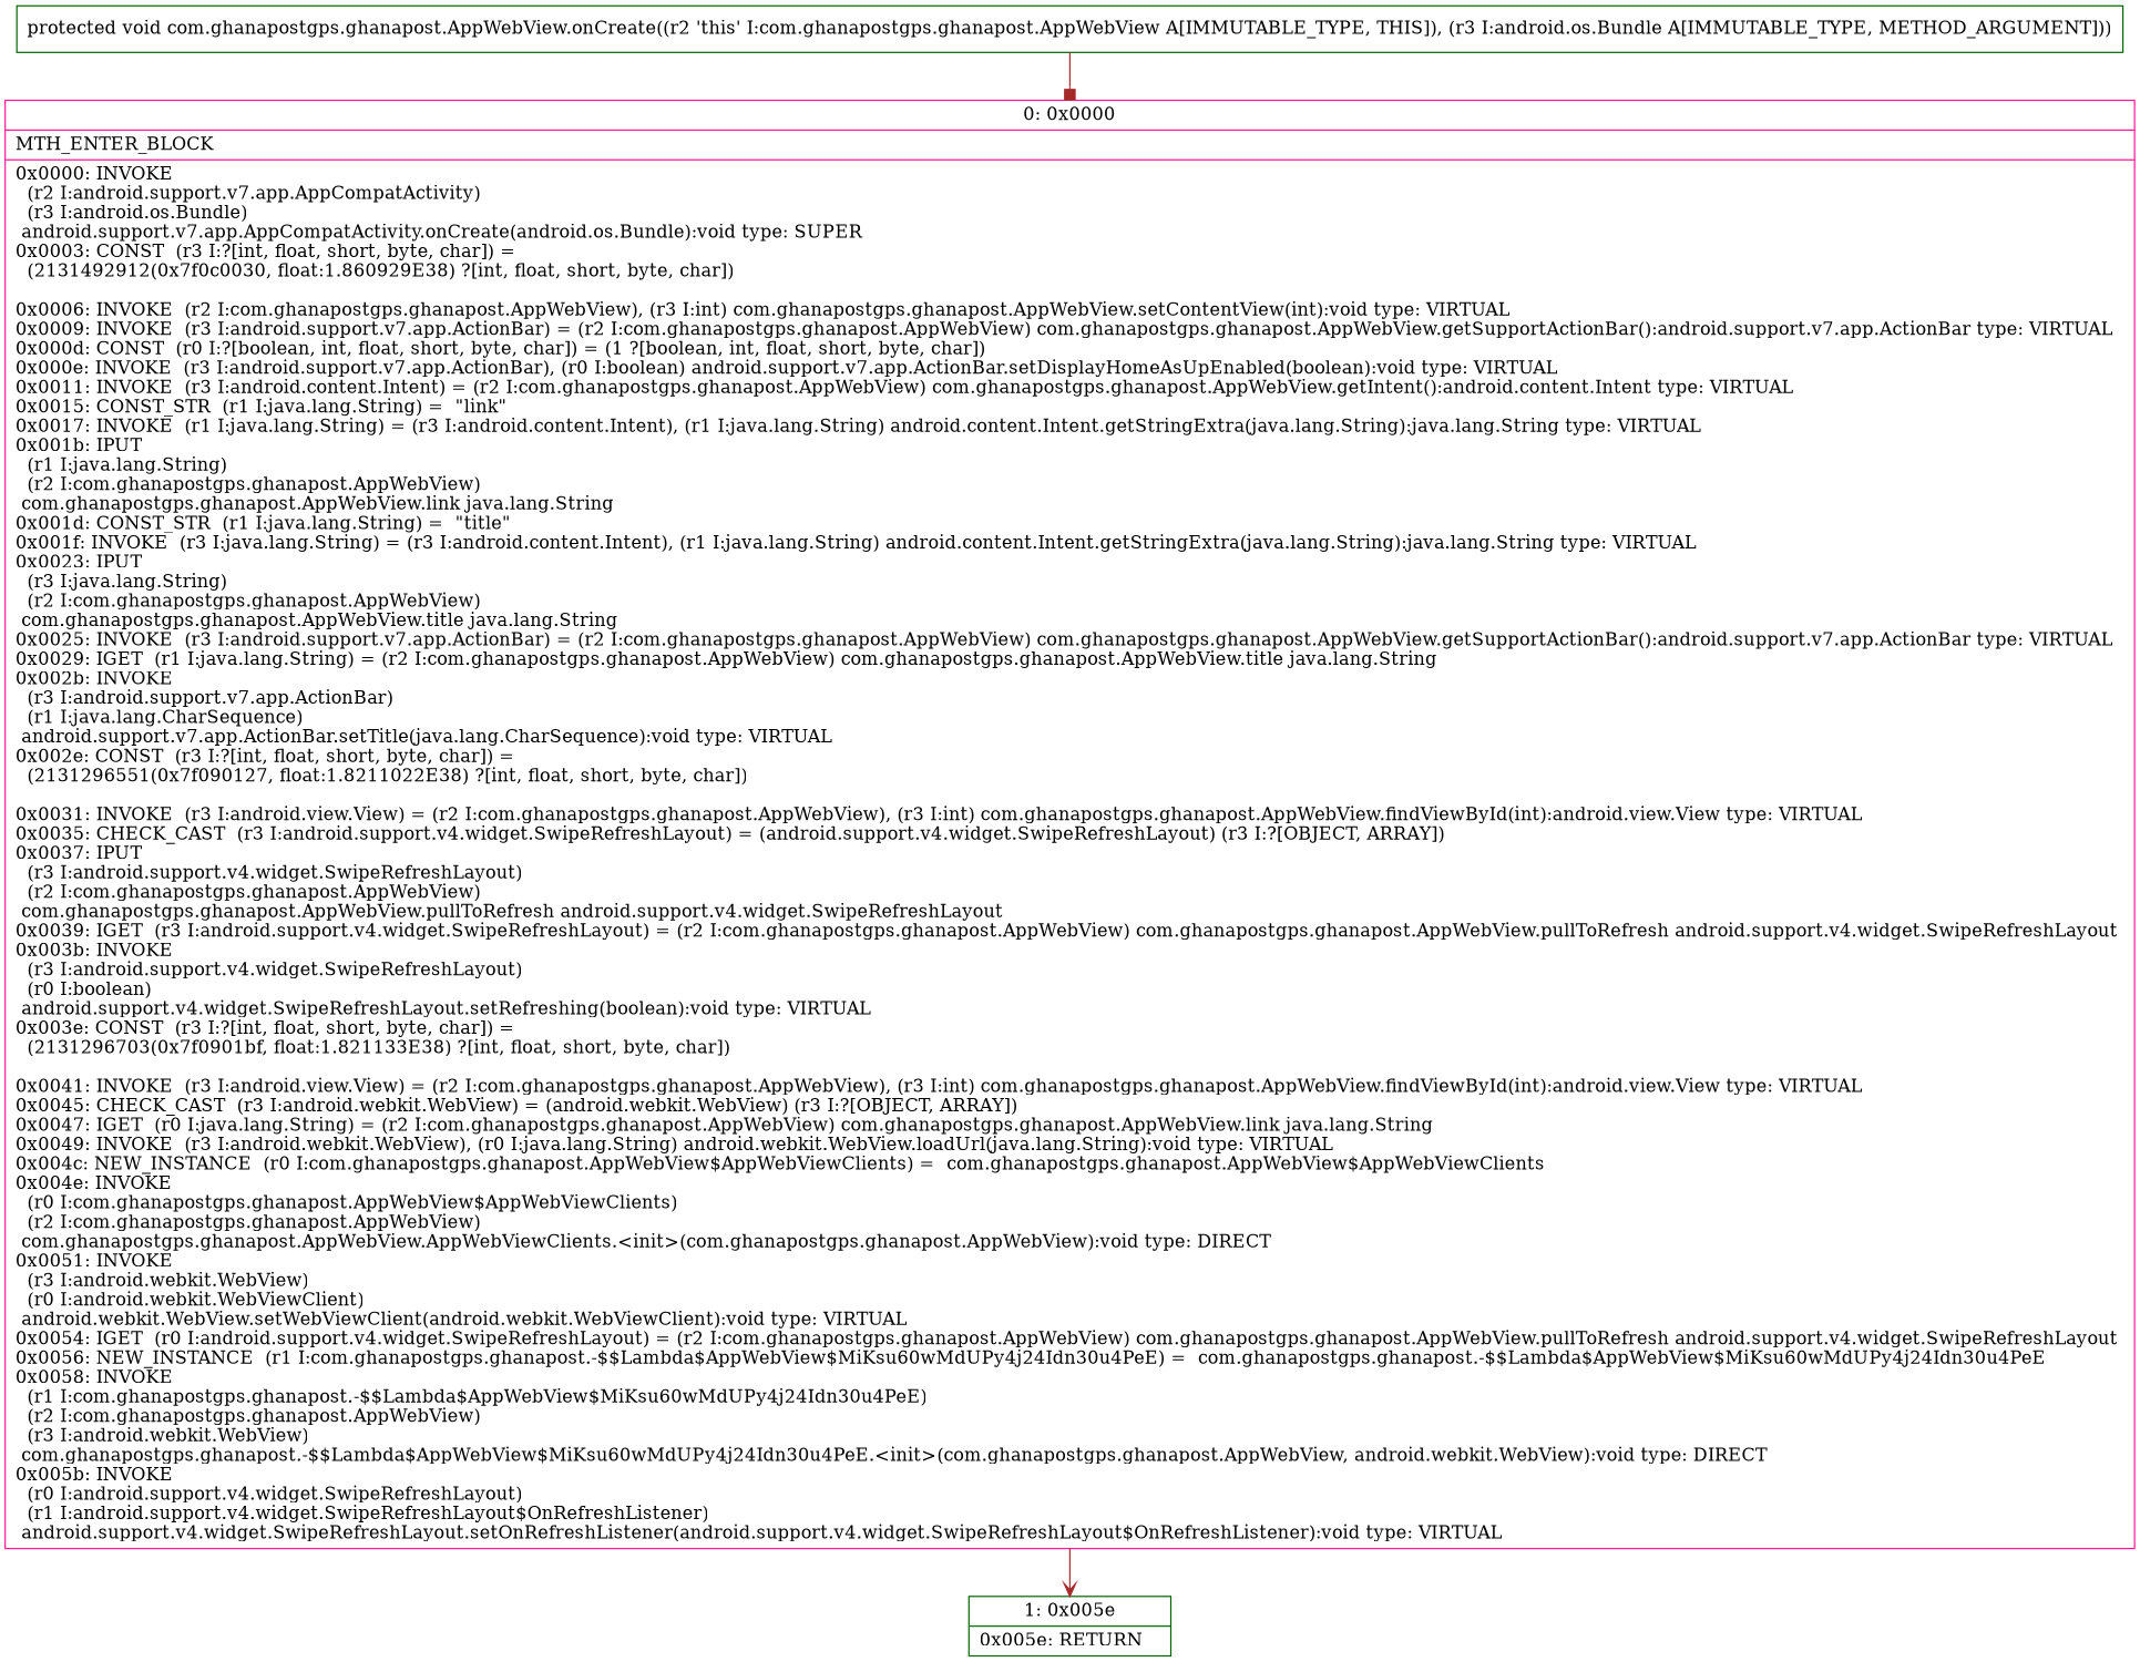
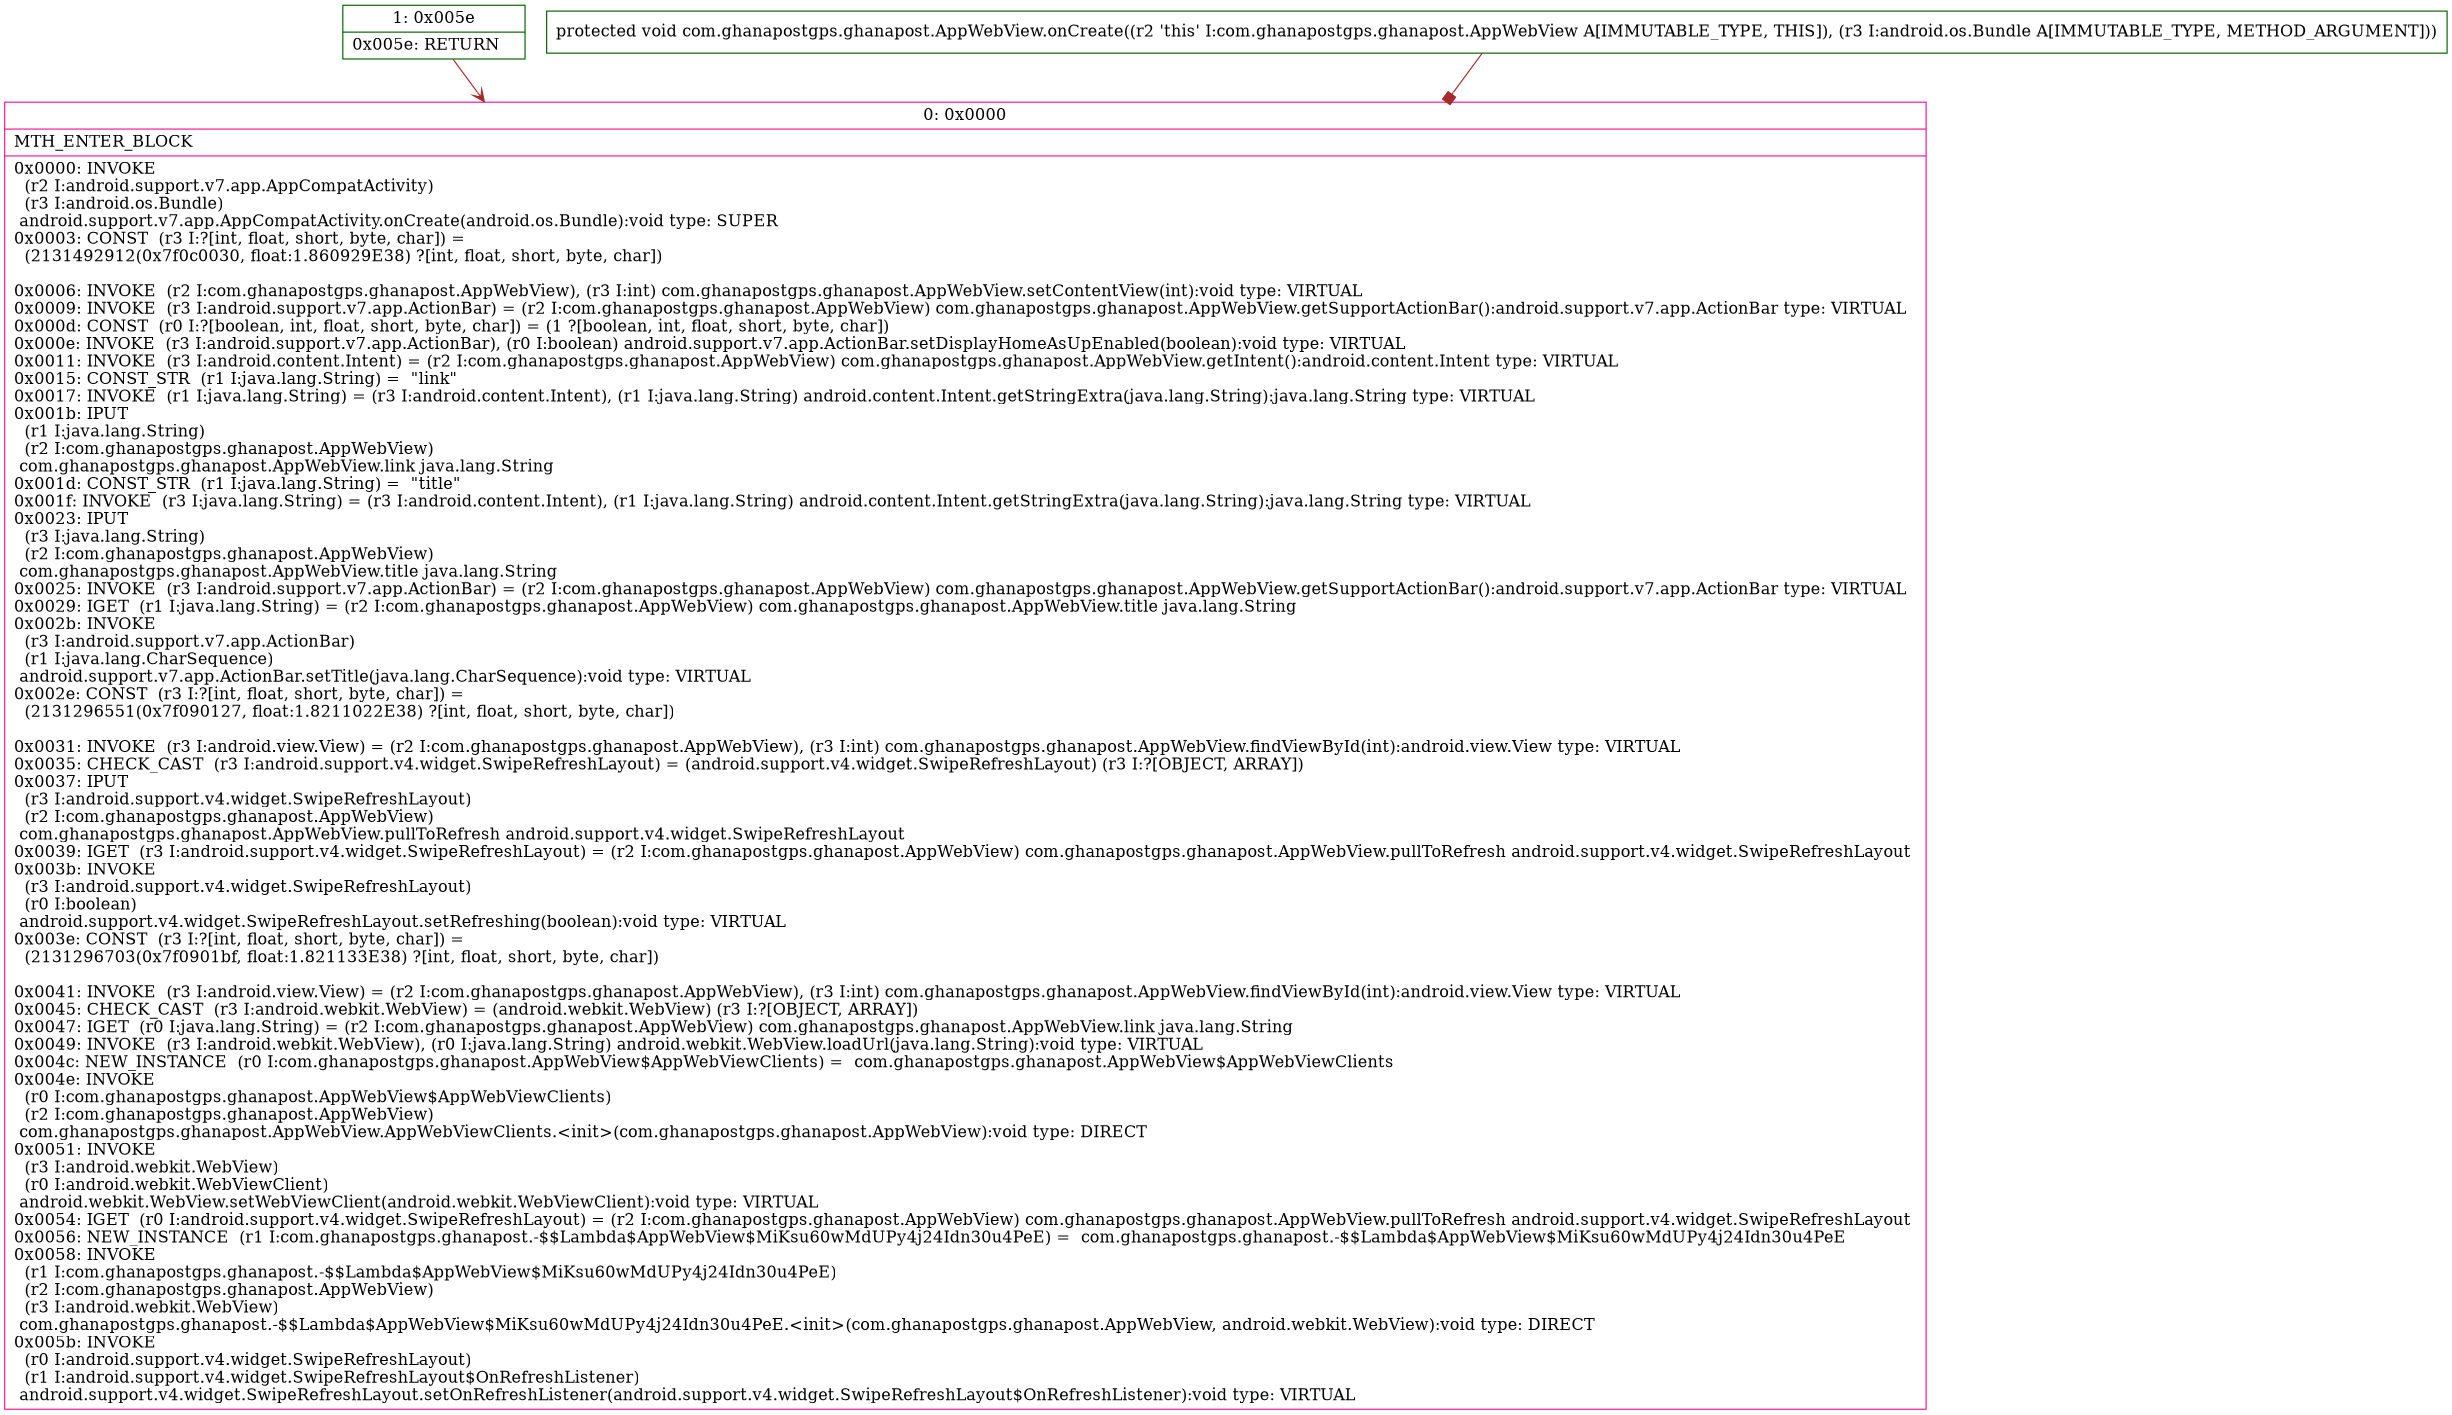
  digraph {
    node [shape=record color=darkgreen]
    edge [color=brown]
    n1 [label="{0\:\ 0x0000|MTH_ENTER_BLOCK\l|0x0000: INVOKE  \l  (r2 I:android.support.v7.app.AppCompatActivity)\l  (r3 I:android.os.Bundle)\l android.support.v7.app.AppCompatActivity.onCreate(android.os.Bundle):void type: SUPER \l0x0003: CONST  (r3 I:?[int, float, short, byte, char]) = \l  (2131492912(0x7f0c0030, float:1.860929E38) ?[int, float, short, byte, char])\l \l0x0006: INVOKE  (r2 I:com.ghanapostgps.ghanapost.AppWebView), (r3 I:int) com.ghanapostgps.ghanapost.AppWebView.setContentView(int):void type: VIRTUAL \l0x0009: INVOKE  (r3 I:android.support.v7.app.ActionBar) = (r2 I:com.ghanapostgps.ghanapost.AppWebView) com.ghanapostgps.ghanapost.AppWebView.getSupportActionBar():android.support.v7.app.ActionBar type: VIRTUAL \l0x000d: CONST  (r0 I:?[boolean, int, float, short, byte, char]) = (1 ?[boolean, int, float, short, byte, char]) \l0x000e: INVOKE  (r3 I:android.support.v7.app.ActionBar), (r0 I:boolean) android.support.v7.app.ActionBar.setDisplayHomeAsUpEnabled(boolean):void type: VIRTUAL \l0x0011: INVOKE  (r3 I:android.content.Intent) = (r2 I:com.ghanapostgps.ghanapost.AppWebView) com.ghanapostgps.ghanapost.AppWebView.getIntent():android.content.Intent type: VIRTUAL \l0x0015: CONST_STR  (r1 I:java.lang.String) =  \"link\" \l0x0017: INVOKE  (r1 I:java.lang.String) = (r3 I:android.content.Intent), (r1 I:java.lang.String) android.content.Intent.getStringExtra(java.lang.String):java.lang.String type: VIRTUAL \l0x001b: IPUT  \l  (r1 I:java.lang.String)\l  (r2 I:com.ghanapostgps.ghanapost.AppWebView)\l com.ghanapostgps.ghanapost.AppWebView.link java.lang.String \l0x001d: CONST_STR  (r1 I:java.lang.String) =  \"title\" \l0x001f: INVOKE  (r3 I:java.lang.String) = (r3 I:android.content.Intent), (r1 I:java.lang.String) android.content.Intent.getStringExtra(java.lang.String):java.lang.String type: VIRTUAL \l0x0023: IPUT  \l  (r3 I:java.lang.String)\l  (r2 I:com.ghanapostgps.ghanapost.AppWebView)\l com.ghanapostgps.ghanapost.AppWebView.title java.lang.String \l0x0025: INVOKE  (r3 I:android.support.v7.app.ActionBar) = (r2 I:com.ghanapostgps.ghanapost.AppWebView) com.ghanapostgps.ghanapost.AppWebView.getSupportActionBar():android.support.v7.app.ActionBar type: VIRTUAL \l0x0029: IGET  (r1 I:java.lang.String) = (r2 I:com.ghanapostgps.ghanapost.AppWebView) com.ghanapostgps.ghanapost.AppWebView.title java.lang.String \l0x002b: INVOKE  \l  (r3 I:android.support.v7.app.ActionBar)\l  (r1 I:java.lang.CharSequence)\l android.support.v7.app.ActionBar.setTitle(java.lang.CharSequence):void type: VIRTUAL \l0x002e: CONST  (r3 I:?[int, float, short, byte, char]) = \l  (2131296551(0x7f090127, float:1.8211022E38) ?[int, float, short, byte, char])\l \l0x0031: INVOKE  (r3 I:android.view.View) = (r2 I:com.ghanapostgps.ghanapost.AppWebView), (r3 I:int) com.ghanapostgps.ghanapost.AppWebView.findViewById(int):android.view.View type: VIRTUAL \l0x0035: CHECK_CAST  (r3 I:android.support.v4.widget.SwipeRefreshLayout) = (android.support.v4.widget.SwipeRefreshLayout) (r3 I:?[OBJECT, ARRAY]) \l0x0037: IPUT  \l  (r3 I:android.support.v4.widget.SwipeRefreshLayout)\l  (r2 I:com.ghanapostgps.ghanapost.AppWebView)\l com.ghanapostgps.ghanapost.AppWebView.pullToRefresh android.support.v4.widget.SwipeRefreshLayout \l0x0039: IGET  (r3 I:android.support.v4.widget.SwipeRefreshLayout) = (r2 I:com.ghanapostgps.ghanapost.AppWebView) com.ghanapostgps.ghanapost.AppWebView.pullToRefresh android.support.v4.widget.SwipeRefreshLayout \l0x003b: INVOKE  \l  (r3 I:android.support.v4.widget.SwipeRefreshLayout)\l  (r0 I:boolean)\l android.support.v4.widget.SwipeRefreshLayout.setRefreshing(boolean):void type: VIRTUAL \l0x003e: CONST  (r3 I:?[int, float, short, byte, char]) = \l  (2131296703(0x7f0901bf, float:1.821133E38) ?[int, float, short, byte, char])\l \l0x0041: INVOKE  (r3 I:android.view.View) = (r2 I:com.ghanapostgps.ghanapost.AppWebView), (r3 I:int) com.ghanapostgps.ghanapost.AppWebView.findViewById(int):android.view.View type: VIRTUAL \l0x0045: CHECK_CAST  (r3 I:android.webkit.WebView) = (android.webkit.WebView) (r3 I:?[OBJECT, ARRAY]) \l0x0047: IGET  (r0 I:java.lang.String) = (r2 I:com.ghanapostgps.ghanapost.AppWebView) com.ghanapostgps.ghanapost.AppWebView.link java.lang.String \l0x0049: INVOKE  (r3 I:android.webkit.WebView), (r0 I:java.lang.String) android.webkit.WebView.loadUrl(java.lang.String):void type: VIRTUAL \l0x004c: NEW_INSTANCE  (r0 I:com.ghanapostgps.ghanapost.AppWebView$AppWebViewClients) =  com.ghanapostgps.ghanapost.AppWebView$AppWebViewClients \l0x004e: INVOKE  \l  (r0 I:com.ghanapostgps.ghanapost.AppWebView$AppWebViewClients)\l  (r2 I:com.ghanapostgps.ghanapost.AppWebView)\l com.ghanapostgps.ghanapost.AppWebView.AppWebViewClients.\<init\>(com.ghanapostgps.ghanapost.AppWebView):void type: DIRECT \l0x0051: INVOKE  \l  (r3 I:android.webkit.WebView)\l  (r0 I:android.webkit.WebViewClient)\l android.webkit.WebView.setWebViewClient(android.webkit.WebViewClient):void type: VIRTUAL \l0x0054: IGET  (r0 I:android.support.v4.widget.SwipeRefreshLayout) = (r2 I:com.ghanapostgps.ghanapost.AppWebView) com.ghanapostgps.ghanapost.AppWebView.pullToRefresh android.support.v4.widget.SwipeRefreshLayout \l0x0056: NEW_INSTANCE  (r1 I:com.ghanapostgps.ghanapost.\-$$Lambda$AppWebView$MiKsu60wMdUPy4j24Idn30u4PeE) =  com.ghanapostgps.ghanapost.\-$$Lambda$AppWebView$MiKsu60wMdUPy4j24Idn30u4PeE \l0x0058: INVOKE  \l  (r1 I:com.ghanapostgps.ghanapost.\-$$Lambda$AppWebView$MiKsu60wMdUPy4j24Idn30u4PeE)\l  (r2 I:com.ghanapostgps.ghanapost.AppWebView)\l  (r3 I:android.webkit.WebView)\l com.ghanapostgps.ghanapost.\-$$Lambda$AppWebView$MiKsu60wMdUPy4j24Idn30u4PeE.\<init\>(com.ghanapostgps.ghanapost.AppWebView, android.webkit.WebView):void type: DIRECT \l0x005b: INVOKE  \l  (r0 I:android.support.v4.widget.SwipeRefreshLayout)\l  (r1 I:android.support.v4.widget.SwipeRefreshLayout$OnRefreshListener)\l android.support.v4.widget.SwipeRefreshLayout.setOnRefreshListener(android.support.v4.widget.SwipeRefreshLayout$OnRefreshListener):void type: VIRTUAL \l}" color=deeppink]
    n2 [label="{1\:\ 0x005e|0x005e: RETURN   \l}"]
    n3 [label="{protected void com.ghanapostgps.ghanapost.AppWebView.onCreate((r2 'this' I:com.ghanapostgps.ghanapost.AppWebView A[IMMUTABLE_TYPE, THIS]), (r3 I:android.os.Bundle A[IMMUTABLE_TYPE, METHOD_ARGUMENT])) }"]
-   n1 -> n2 [arrowhead=vee]
+   n2 -> n1 [arrowhead=vee]
    n3 -> n1 [arrowhead=box]
  }
